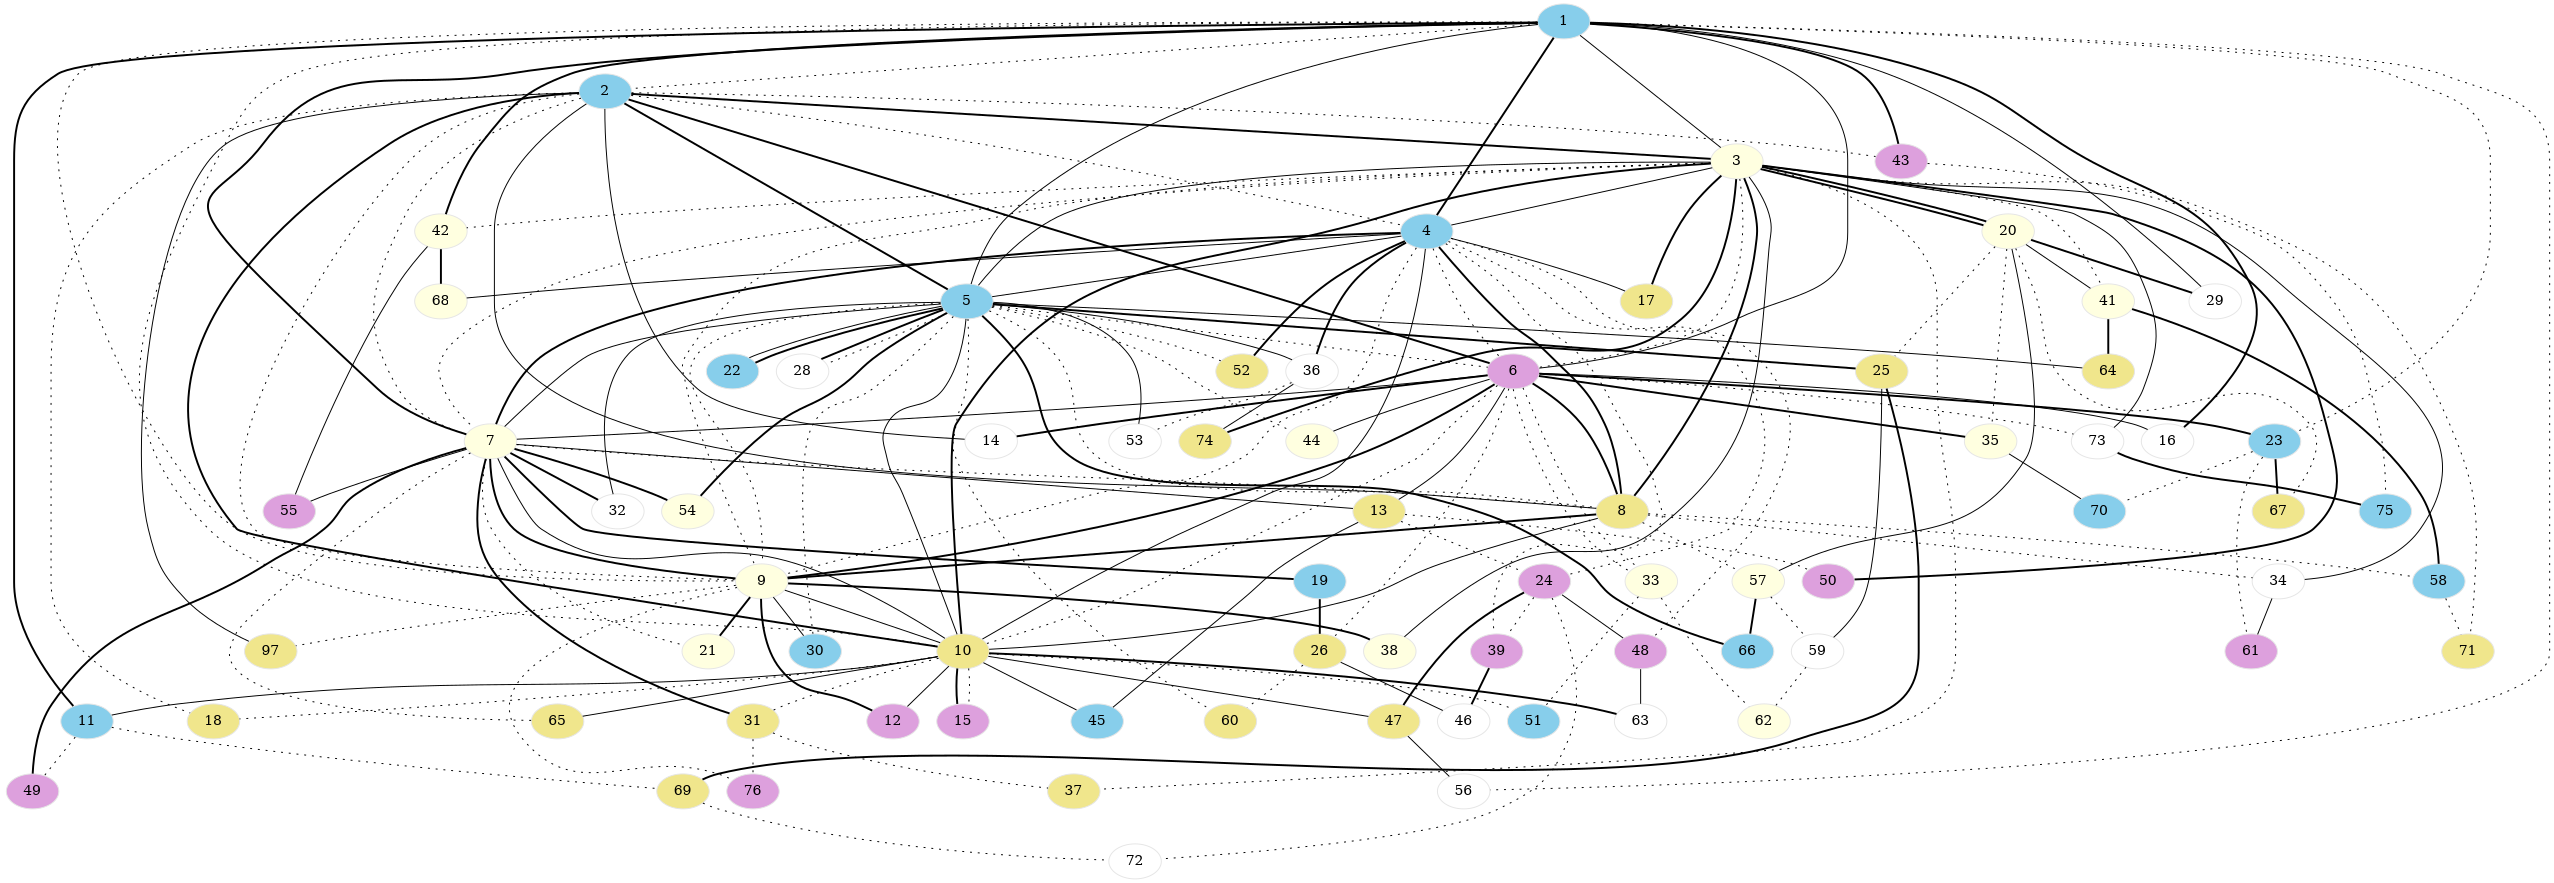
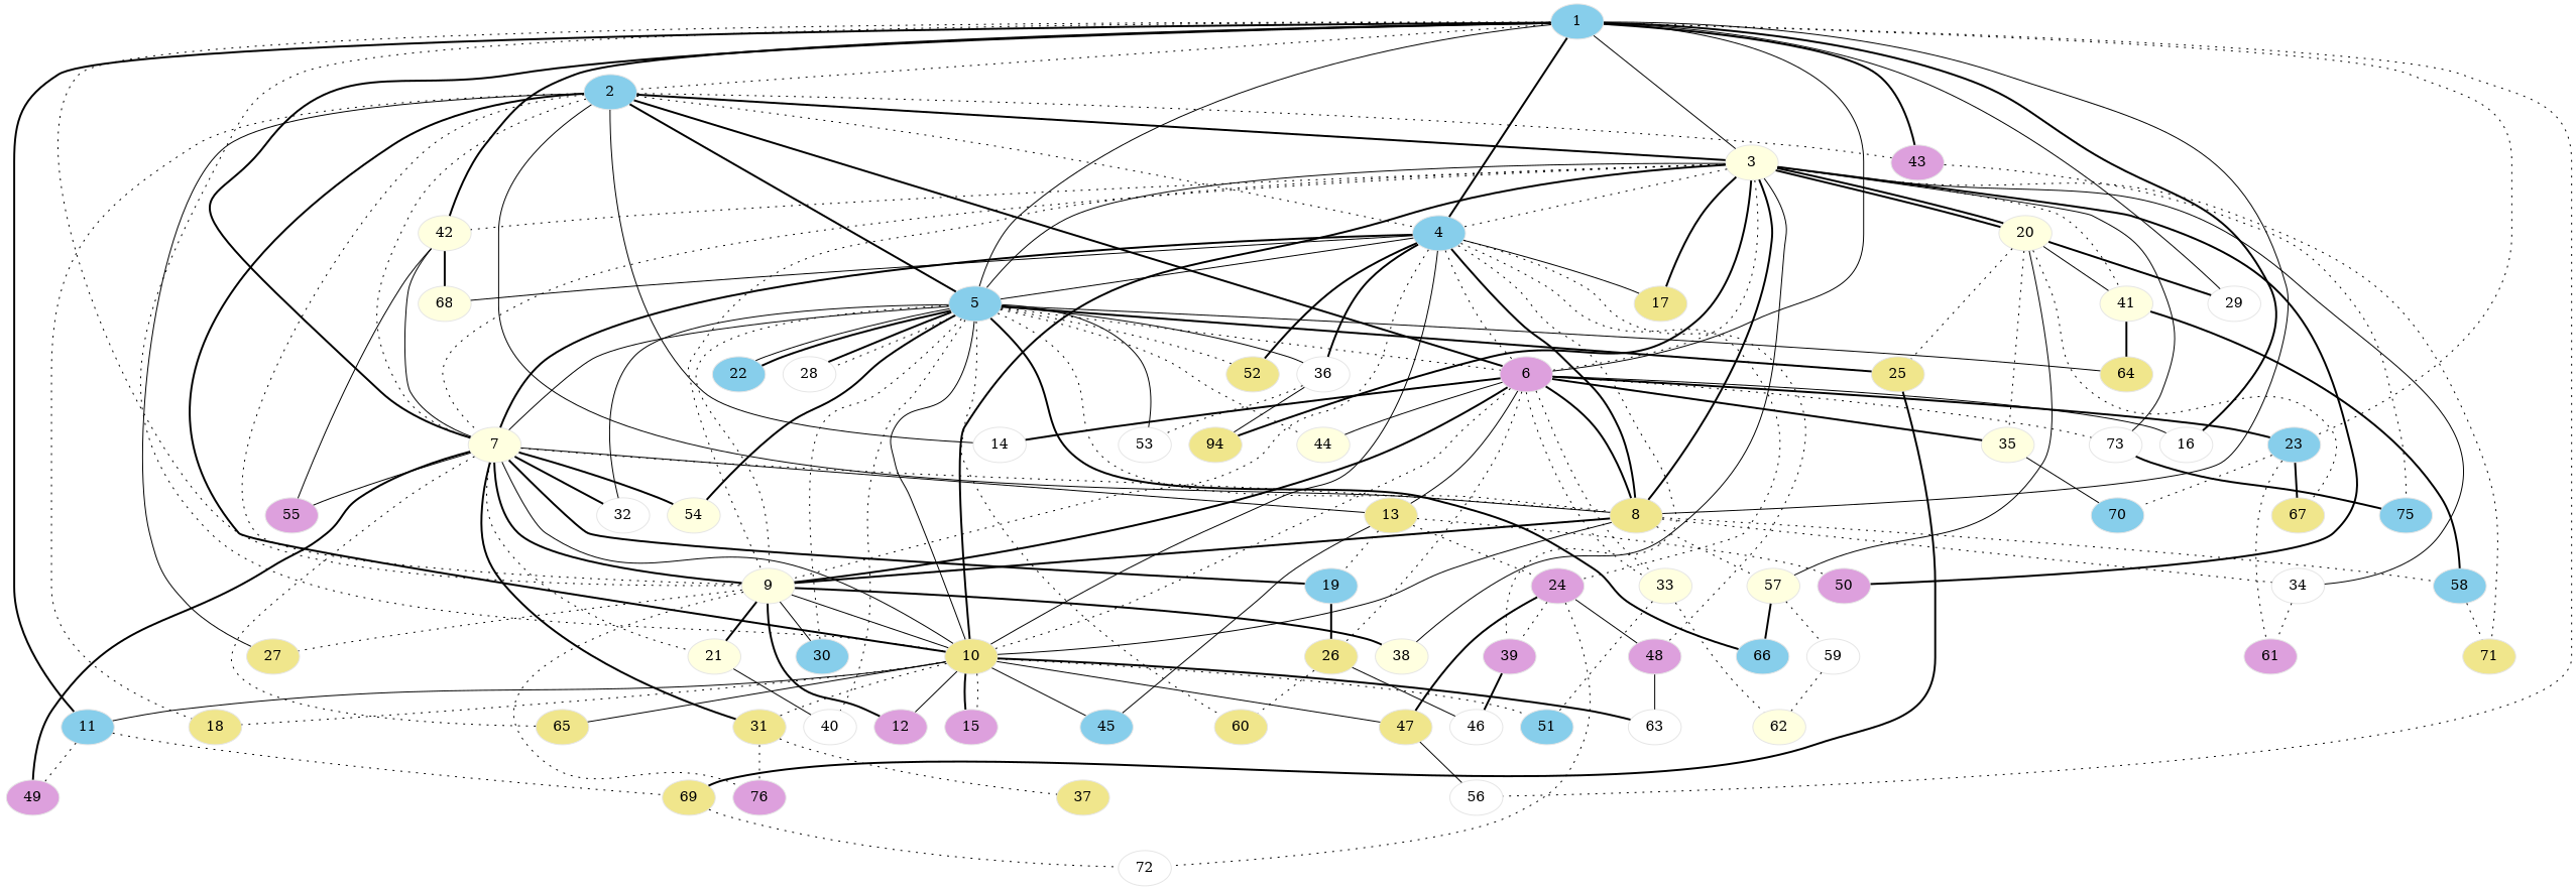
  graph {
    node [color=gray90 fillcolor=khaki style=filled]
    edge [style=dotted]
    1 [fillcolor=skyblue]
    2 [fillcolor=skyblue]
    3 [fillcolor=lightyellow]
    4 [fillcolor=skyblue]
    5 [fillcolor=skyblue]
    6 [fillcolor=plum]
    7 [fillcolor=lightyellow]
    8
    9 [fillcolor=lightyellow]
    10
    11 [fillcolor=skyblue]
    16 [fillcolor=white]
    23 [fillcolor=skyblue]
    29 [fillcolor=white]
    42 [fillcolor=lightyellow]
    43 [fillcolor=plum]
    56 [fillcolor=white]
    14 [fillcolor=white]
    18
-   27 [label=97]
+   27
    17
    20 [fillcolor=lightyellow]
    34 [fillcolor=white]
    37
    38 [fillcolor=lightyellow]
    41 [fillcolor=lightyellow]
    50 [fillcolor=plum]
    71
    73 [fillcolor=white]
-   74
+   74 [label=94]
    24 [fillcolor=plum]
    36 [fillcolor=white]
    39 [fillcolor=plum]
    48 [fillcolor=plum]
    52
    68 [fillcolor=lightyellow]
    22 [fillcolor=skyblue]
    25
    28 [fillcolor=white]
    30 [fillcolor=skyblue]
    32 [fillcolor=white]
+   40 [fillcolor=white]
    44 [fillcolor=lightyellow]
    53 [fillcolor=white]
    54 [fillcolor=lightyellow]
    60
    64
    66 [fillcolor=skyblue]
    13
    26
    33 [fillcolor=lightyellow]
    35 [fillcolor=lightyellow]
    19 [fillcolor=skyblue]
    21 [fillcolor=lightyellow]
    31
    49 [fillcolor=plum]
    55 [fillcolor=plum]
    65
    57 [fillcolor=lightyellow]
    58 [fillcolor=skyblue]
    12 [fillcolor=plum]
    76 [fillcolor=plum]
    15 [fillcolor=plum]
    45 [fillcolor=skyblue]
    47
    51 [fillcolor=skyblue]
    63 [fillcolor=white]
    69
    67
    61 [fillcolor=plum]
    70 [fillcolor=skyblue]
    75 [fillcolor=skyblue]
    72 [fillcolor=white]
    46 [fillcolor=white]
    59 [fillcolor=white]
    62 [fillcolor=lightyellow]
    1 -- 2
    1 -- 3 [style=solid]
    1 -- 4 [style=bold]
    1 -- 5 [style=solid]
    1 -- 6 [style=solid]
    1 -- 7 [style=bold]
+   1 -- 8 [style=solid]
    1 -- 9
    1 -- 10
    1 -- 11 [style=bold]
    1 -- 16 [style=bold]
    1 -- 23
    1 -- 29 [style=solid]
    1 -- 42 [style=bold]
    1 -- 43 [style=bold]
    1 -- 56
    2 -- 3 [style=bold]
    2 -- 4
    2 -- 5 [style=bold]
    2 -- 6 [style=bold]
    2 -- 7
    2 -- 8 [style=solid]
    2 -- 9
    2 -- 10 [style=bold]
    2 -- 43
    2 -- 14 [style=solid]
    2 -- 18
    2 -- 27 [style=solid]
-   3 -- 4 [style=solid]
+   3 -- 4
    3 -- 5 [style=solid]
    3 -- 6
    3 -- 7
    3 -- 8 [style=bold]
    3 -- 9
    3 -- 10 [style=bold]
    3 -- 42
    3 -- 17 [style=bold]
    3 -- 20 [style=bold]
    3 -- 20 [style=bold]
    3 -- 34 [style=solid]
-   3 -- 37
    3 -- 38 [style=solid]
    3 -- 41
    3 -- 50 [style=bold]
    3 -- 71
    3 -- 73 [style=solid]
    3 -- 74 [style=bold]
    4 -- 5 [style=solid]
    4 -- 6
    4 -- 7 [style=bold]
    4 -- 8 [style=bold]
    4 -- 9
    4 -- 10 [style=solid]
    4 -- 17 [style=solid]
    4 -- 24
    4 -- 36 [style=bold]
    4 -- 39
    4 -- 48
    4 -- 52 [style=bold]
    4 -- 68 [style=solid]
    5 -- 6
    5 -- 7 [style=solid]
    5 -- 8
    5 -- 9
    5 -- 10 [style=solid]
    5 -- 36 [style=solid]
    5 -- 52
    5 -- 22 [style=solid]
    5 -- 22 [style=bold]
    5 -- 25 [style=bold]
    5 -- 28 [style=bold]
    5 -- 28
    5 -- 30
    5 -- 32 [style=solid]
+   5 -- 40
    5 -- 44
    5 -- 53 [style=solid]
    5 -- 54 [style=bold]
    5 -- 60
    5 -- 64 [style=solid]
    5 -- 66 [style=bold]
-   6 -- 7 [style=solid]
+   42 -- 7 [style=solid]
    6 -- 8 [style=bold]
    6 -- 9 [style=bold]
    6 -- 10
    6 -- 16 [style=solid]
    6 -- 23 [style=bold]
    6 -- 14 [style=bold]
    6 -- 73
    6 -- 44 [style=solid]
    6 -- 13 [style=solid]
    6 -- 26
    6 -- 33
    6 -- 33
    6 -- 35 [style=bold]
    7 -- 8
    7 -- 9 [style=bold]
    7 -- 10 [style=solid]
    7 -- 32 [style=bold]
    7 -- 54 [style=bold]
    7 -- 13 [style=solid]
    7 -- 19 [style=bold]
    7 -- 21
    7 -- 31 [style=bold]
    7 -- 49 [style=bold]
    7 -- 55 [style=solid]
    7 -- 65
    8 -- 9 [style=bold]
    8 -- 10 [style=solid]
    8 -- 34
    8 -- 57
    8 -- 58
    9 -- 10 [style=solid]
    9 -- 27
    9 -- 38 [style=bold]
    9 -- 30 [style=solid]
    9 -- 21 [style=bold]
    9 -- 12 [style=bold]
    9 -- 76
    10 -- 11 [style=solid]
    10 -- 18
    10 -- 31
    10 -- 65 [style=solid]
    10 -- 12 [style=solid]
    10 -- 15 [style=bold]
    10 -- 15
    10 -- 45 [style=solid]
    10 -- 47 [style=solid]
    10 -- 51
    10 -- 63 [style=bold]
    11 -- 49
    11 -- 69
    23 -- 67 [style=bold]
    23 -- 61
    23 -- 70
    42 -- 68 [style=bold]
    42 -- 55 [style=solid]
    43 -- 75
    20 -- 29 [style=bold]
    20 -- 41 [style=solid]
    20 -- 25
    20 -- 35
    20 -- 57 [style=solid]
    20 -- 67
-   34 -- 61 [style=solid]
+   34 -- 61
    41 -- 64 [style=bold]
    41 -- 58 [style=bold]
    73 -- 75 [style=bold]
    24 -- 39
    24 -- 48 [style=solid]
    24 -- 47 [style=bold]
    24 -- 72
    36 -- 74 [style=solid]
    36 -- 53
    39 -- 46 [style=bold]
    48 -- 63 [style=solid]
    25 -- 69 [style=bold]
-   25 -- 59 [style=solid]
    13 -- 50
    13 -- 24
+   13 -- 19
    13 -- 45 [style=solid]
    26 -- 60
    26 -- 46 [style=solid]
    33 -- 51
    33 -- 62
    35 -- 70 [style=solid]
    19 -- 26 [style=bold]
+   21 -- 40 [style=solid]
    31 -- 37
    31 -- 76
    57 -- 66 [style=bold]
    57 -- 59
    58 -- 71
    47 -- 56 [style=solid]
    69 -- 72
    59 -- 62
  }
